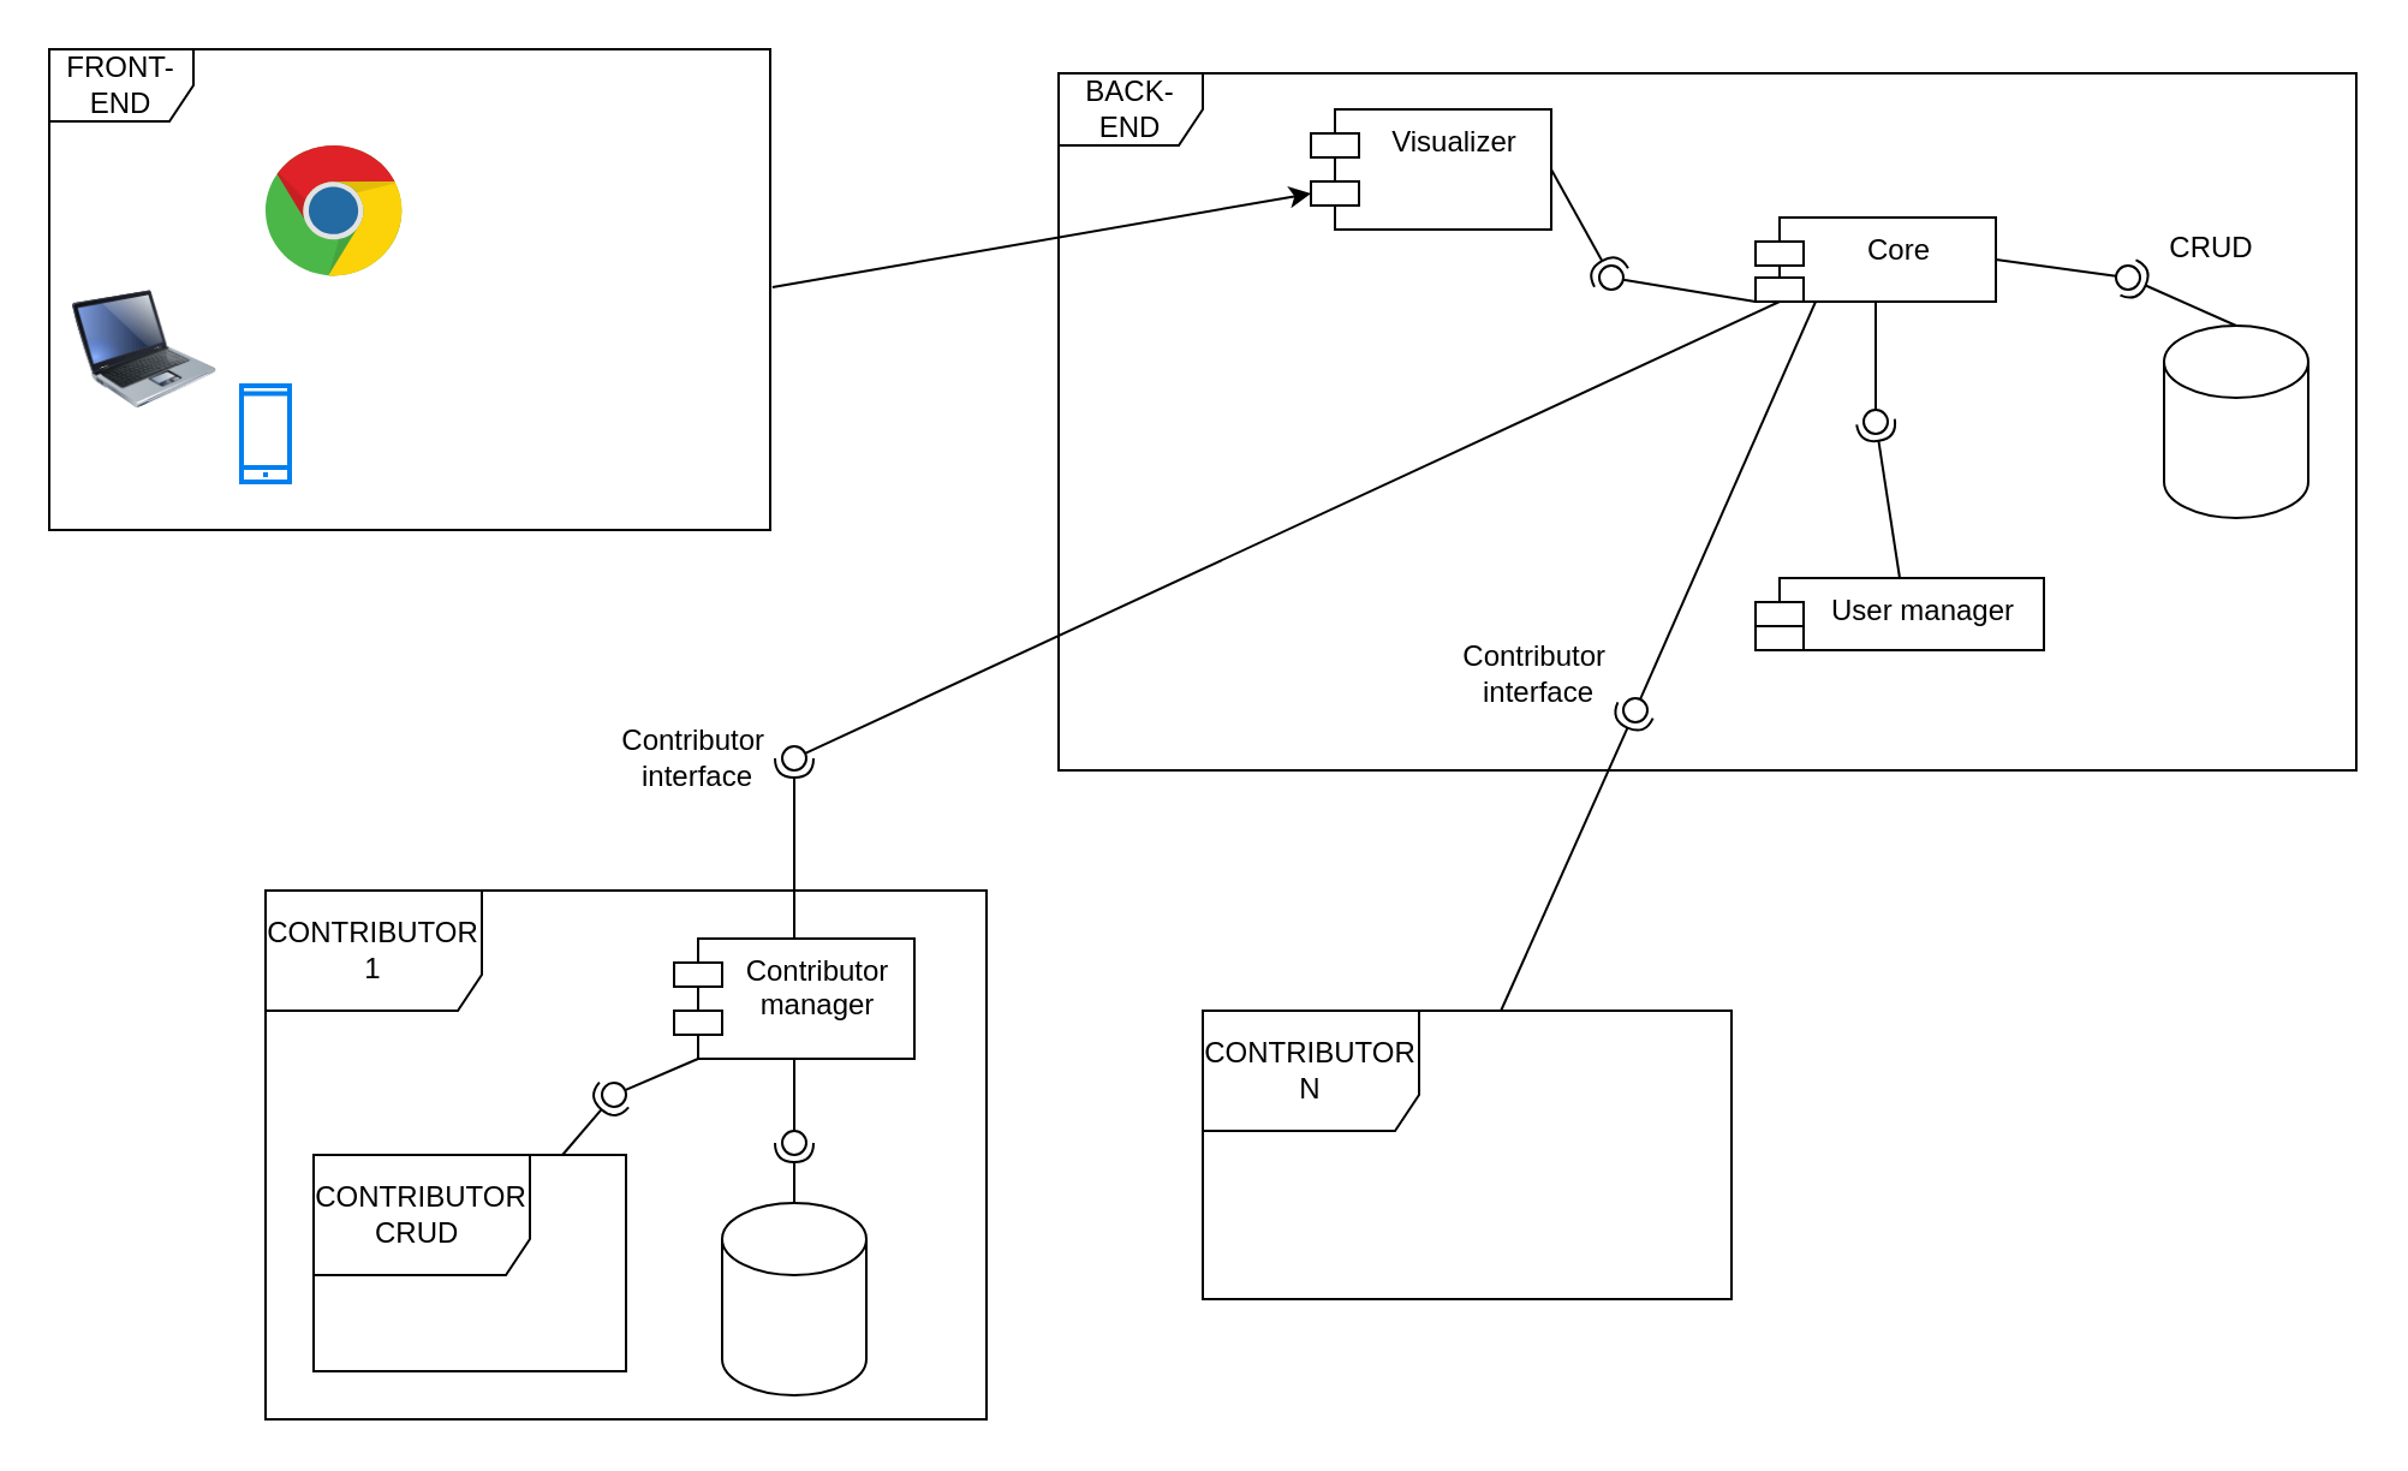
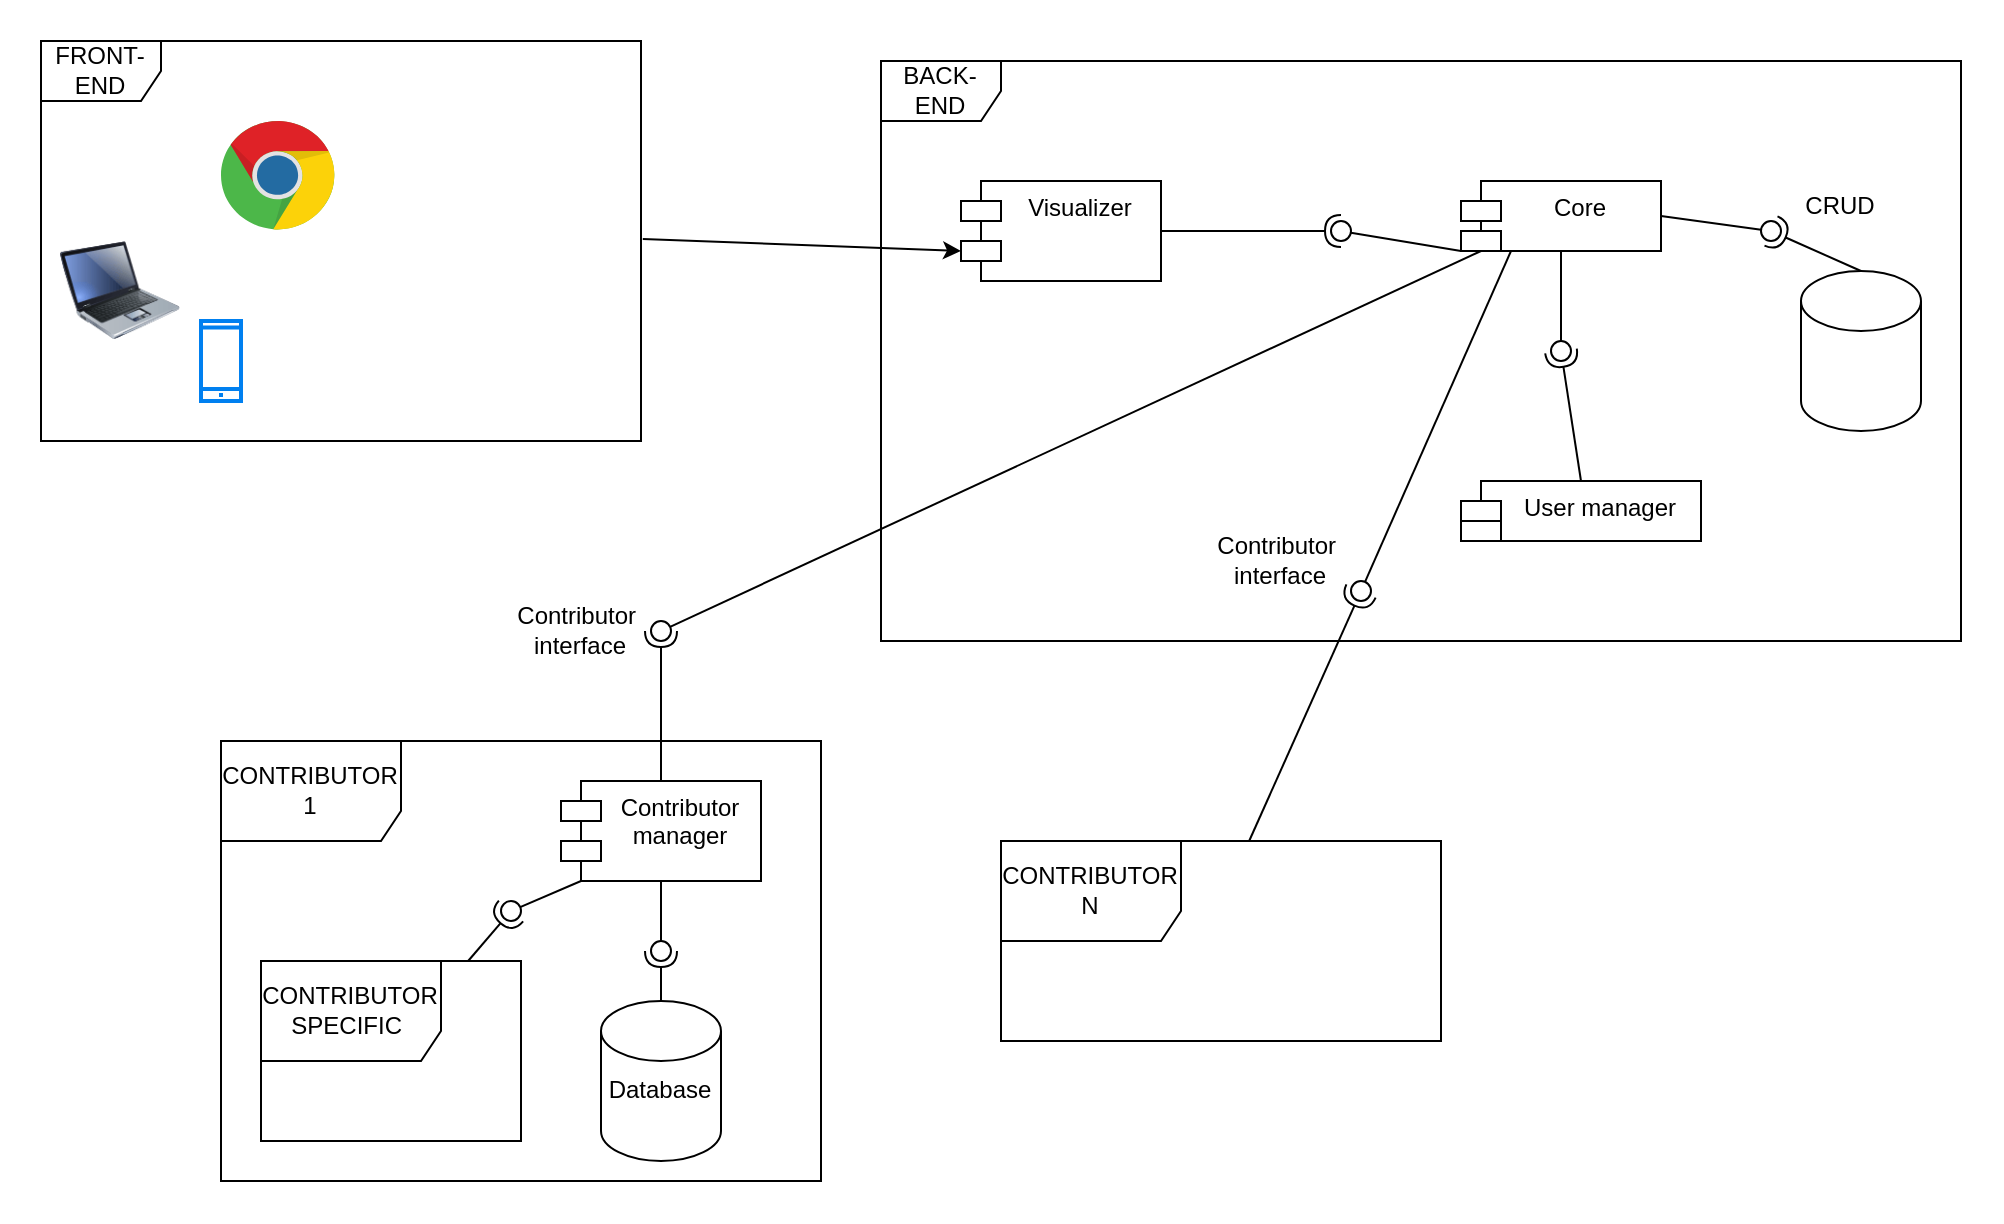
  <mxCell id="0" />
  <mxCell id="1" parent="0" />
  <mxCell id="2" value="FRONT-END" style="shape=umlFrame;whiteSpace=wrap;html=1;" vertex="1" parent="1"><mxGeometry x="20" y="20" width="300" height="200" as="geometry" /></mxCell>
  <mxCell id="3" value="BACK-END" style="shape=umlFrame;whiteSpace=wrap;html=1;" vertex="1" parent="1"><mxGeometry x="440" y="30" width="540" height="290" as="geometry" /></mxCell>
  <mxCell id="4" value="CONTRIBUTOR 1" style="shape=umlFrame;whiteSpace=wrap;html=1;width=90;height=50;" vertex="1" parent="1"><mxGeometry x="110" y="370" width="300" height="220" as="geometry" /></mxCell>
- <mxCell id="5" value="CONTRIBUTOR N" style="shape=umlFrame;whiteSpace=wrap;html=1;width=90;height=50;" vertex="1" parent="1"><mxGeometry x="500" y="420" width="220" height="120" as="geometry" /></mxCell>
+ <mxCell id="5" value="CONTRIBUTOR N" style="shape=umlFrame;whiteSpace=wrap;html=1;width=90;height=50;" vertex="1" parent="1"><mxGeometry x="500" y="420" width="220" height="100" as="geometry" /></mxCell>
  <mxCell id="6" value="" style="image;html=1;image=img/lib/clip_art/computers/Laptop_128x128.png" vertex="1" parent="1"><mxGeometry x="30" y="110" width="60" height="70" as="geometry" /></mxCell>
  <mxCell id="7" value="" style="dashed=0;outlineConnect=0;html=1;align=center;labelPosition=center;verticalLabelPosition=bottom;verticalAlign=top;shape=mxgraph.weblogos.chrome" vertex="1" parent="1"><mxGeometry x="110" y="60" width="57.4" height="55.4" as="geometry" /></mxCell>
  <mxCell id="8" value="" style="html=1;verticalLabelPosition=bottom;align=center;labelBackgroundColor=#ffffff;verticalAlign=top;strokeWidth=2;strokeColor=#0080F0;shadow=0;dashed=0;shape=mxgraph.ios7.icons.smartphone;" vertex="1" parent="1"><mxGeometry x="100" y="160" width="20" height="40" as="geometry" /></mxCell>
  <mxCell id="9" value="" style="shape=image;html=1;verticalAlign=top;verticalLabelPosition=bottom;labelBackgroundColor=#ffffff;imageAspect=0;aspect=fixed;image=https://cdn3.iconfinder.com/data/icons/logos-brands-3/24/logo_brand_brands_logos_safari-128.png" vertex="1" parent="1"><mxGeometry x="140" y="120" width="64.2" height="64.2" as="geometry" /></mxCell>
- <mxCell id="10" value="Visualizer" style="shape=module;align=left;spacingLeft=20;align=center;verticalAlign=top;" vertex="1" parent="1"><mxGeometry x="545" y="45" width="100" height="50" as="geometry" /></mxCell>
+ <mxCell id="10" value="Visualizer" style="shape=module;align=left;spacingLeft=20;align=center;verticalAlign=top;" vertex="1" parent="1"><mxGeometry x="480" y="90" width="100" height="50" as="geometry" /></mxCell>
  <mxCell id="11" value="Core" style="shape=module;align=left;spacingLeft=20;align=center;verticalAlign=top;" vertex="1" parent="1"><mxGeometry x="730" y="90" width="100" height="35" as="geometry" /></mxCell>
  <mxCell id="12" value="Contributor &#10;manager" style="shape=module;align=left;spacingLeft=20;align=center;verticalAlign=top;" vertex="1" parent="1"><mxGeometry x="280" y="390" width="100" height="50" as="geometry" /></mxCell>
  <mxCell id="13" value="" style="shape=cylinder3;whiteSpace=wrap;html=1;boundedLbl=1;backgroundOutline=1;size=15;" vertex="1" parent="1"><mxGeometry x="300" y="500" width="60" height="80" as="geometry" /></mxCell>
+ <mxCell id="14" value="Database" style="text;html=1;strokeColor=none;fillColor=none;align=center;verticalAlign=middle;whiteSpace=wrap;rounded=0;" vertex="1" parent="1"><mxGeometry x="310" y="535" width="40" height="20" as="geometry" /></mxCell>
  <mxCell id="15" value="User manager" style="shape=module;align=left;spacingLeft=20;align=center;verticalAlign=top;" vertex="1" parent="1"><mxGeometry x="730" y="240" width="120" height="30" as="geometry" /></mxCell>
  <mxCell id="16" value="" style="endArrow=classic;html=1;exitX=1.003;exitY=0.495;exitDx=0;exitDy=0;exitPerimeter=0;entryX=0;entryY=0;entryDx=0;entryDy=35;entryPerimeter=0;" edge="1" parent="1" source="2" target="10"><mxGeometry width="50" height="50" relative="1" as="geometry"><mxPoint x="340" y="350" as="sourcePoint" /><mxPoint x="440" y="119" as="targetPoint" /></mxGeometry></mxCell>
  <mxCell id="17" value="" style="rounded=0;orthogonalLoop=1;jettySize=auto;html=1;endArrow=none;endFill=0;exitX=0.5;exitY=1;exitDx=0;exitDy=0;" edge="1" target="19" parent="1" source="11"><mxGeometry relative="1" as="geometry"><mxPoint x="340" y="325" as="sourcePoint" /></mxGeometry></mxCell>
  <mxCell id="18" value="" style="rounded=0;orthogonalLoop=1;jettySize=auto;html=1;endArrow=halfCircle;endFill=0;entryX=0.5;entryY=0.5;entryDx=0;entryDy=0;endSize=6;strokeWidth=1;exitX=0.5;exitY=0;exitDx=0;exitDy=0;" edge="1" target="19" parent="1" source="15"><mxGeometry relative="1" as="geometry"><mxPoint x="380" y="325" as="sourcePoint" /></mxGeometry></mxCell>
  <mxCell id="19" value="" style="ellipse;whiteSpace=wrap;html=1;fontFamily=Helvetica;fontSize=12;fontColor=#000000;align=center;strokeColor=#000000;fillColor=#ffffff;points=[];aspect=fixed;resizable=0;" vertex="1" parent="1"><mxGeometry x="775" y="170" width="10" height="10" as="geometry" /></mxCell>
  <mxCell id="20" value="" style="rounded=0;orthogonalLoop=1;jettySize=auto;html=1;endArrow=none;endFill=0;exitX=0;exitY=0;exitDx=0;exitDy=35;exitPerimeter=0;" edge="1" target="22" parent="1" source="11"><mxGeometry relative="1" as="geometry"><mxPoint x="650" y="115" as="sourcePoint" /></mxGeometry></mxCell>
  <mxCell id="21" value="" style="rounded=0;orthogonalLoop=1;jettySize=auto;html=1;endArrow=halfCircle;endFill=0;entryX=0.5;entryY=0.5;entryDx=0;entryDy=0;endSize=6;strokeWidth=1;exitX=1;exitY=0.5;exitDx=0;exitDy=0;" edge="1" target="22" parent="1" source="10"><mxGeometry relative="1" as="geometry"><mxPoint x="690" y="115" as="sourcePoint" /></mxGeometry></mxCell>
  <mxCell id="22" value="" style="ellipse;whiteSpace=wrap;html=1;fontFamily=Helvetica;fontSize=12;fontColor=#000000;align=center;strokeColor=#000000;fillColor=#ffffff;points=[];aspect=fixed;resizable=0;" vertex="1" parent="1"><mxGeometry x="665" y="110" width="10" height="10" as="geometry" /></mxCell>
  <mxCell id="23" value="" style="rounded=0;orthogonalLoop=1;jettySize=auto;html=1;endArrow=none;endFill=0;exitX=0.5;exitY=1;exitDx=0;exitDy=0;" edge="1" target="25" parent="1" source="12"><mxGeometry relative="1" as="geometry"><mxPoint x="340" y="325" as="sourcePoint" /></mxGeometry></mxCell>
  <mxCell id="24" value="" style="rounded=0;orthogonalLoop=1;jettySize=auto;html=1;endArrow=halfCircle;endFill=0;entryX=0.5;entryY=0.5;entryDx=0;entryDy=0;endSize=6;strokeWidth=1;" edge="1" target="25" parent="1" source="13"><mxGeometry relative="1" as="geometry"><mxPoint x="380" y="325" as="sourcePoint" /></mxGeometry></mxCell>
  <mxCell id="25" value="" style="ellipse;whiteSpace=wrap;html=1;fontFamily=Helvetica;fontSize=12;fontColor=#000000;align=center;strokeColor=#000000;fillColor=#ffffff;points=[];aspect=fixed;resizable=0;" vertex="1" parent="1"><mxGeometry x="325" y="470" width="10" height="10" as="geometry" /></mxCell>
  <mxCell id="26" value="" style="rounded=0;orthogonalLoop=1;jettySize=auto;html=1;endArrow=none;endFill=0;exitX=0;exitY=1;exitDx=10;exitDy=0;exitPerimeter=0;" edge="1" target="28" parent="1" source="11"><mxGeometry relative="1" as="geometry"><mxPoint x="310" y="315" as="sourcePoint" /></mxGeometry></mxCell>
  <mxCell id="27" value="" style="rounded=0;orthogonalLoop=1;jettySize=auto;html=1;endArrow=halfCircle;endFill=0;entryX=0.5;entryY=0.5;entryDx=0;entryDy=0;endSize=6;strokeWidth=1;" edge="1" target="28" parent="1" source="12"><mxGeometry relative="1" as="geometry"><mxPoint x="350" y="315" as="sourcePoint" /></mxGeometry></mxCell>
  <mxCell id="28" value="" style="ellipse;whiteSpace=wrap;html=1;fontFamily=Helvetica;fontSize=12;fontColor=#000000;align=center;strokeColor=#000000;fillColor=#ffffff;points=[];aspect=fixed;resizable=0;" vertex="1" parent="1"><mxGeometry x="325" y="310" width="10" height="10" as="geometry" /></mxCell>
  <mxCell id="29" value="" style="rounded=0;orthogonalLoop=1;jettySize=auto;html=1;endArrow=none;endFill=0;exitX=0.25;exitY=1;exitDx=0;exitDy=0;" edge="1" target="31" parent="1" source="11"><mxGeometry relative="1" as="geometry"><mxPoint x="340" y="325" as="sourcePoint" /></mxGeometry></mxCell>
  <mxCell id="30" value="" style="rounded=0;orthogonalLoop=1;jettySize=auto;html=1;endArrow=halfCircle;endFill=0;entryX=0.5;entryY=0.5;entryDx=0;entryDy=0;endSize=6;strokeWidth=1;exitX=0.564;exitY=0;exitDx=0;exitDy=0;exitPerimeter=0;" edge="1" target="31" parent="1" source="5"><mxGeometry relative="1" as="geometry"><mxPoint x="380" y="325" as="sourcePoint" /></mxGeometry></mxCell>
  <mxCell id="31" value="" style="ellipse;whiteSpace=wrap;html=1;fontFamily=Helvetica;fontSize=12;fontColor=#000000;align=center;strokeColor=#000000;fillColor=#ffffff;points=[];aspect=fixed;resizable=0;" vertex="1" parent="1"><mxGeometry x="675" y="290" width="10" height="10" as="geometry" /></mxCell>
- <mxCell id="32" value="CONTRIBUTOR CRUD&amp;nbsp;" style="shape=umlFrame;whiteSpace=wrap;html=1;width=90;height=50;" vertex="1" parent="1"><mxGeometry x="130" y="480" width="130" height="90" as="geometry" /></mxCell>
+ <mxCell id="32" value="CONTRIBUTOR SPECIFIC&amp;nbsp;" style="shape=umlFrame;whiteSpace=wrap;html=1;width=90;height=50;" vertex="1" parent="1"><mxGeometry x="130" y="480" width="130" height="90" as="geometry" /></mxCell>
  <mxCell id="33" value="" style="rounded=0;orthogonalLoop=1;jettySize=auto;html=1;endArrow=none;endFill=0;exitX=0;exitY=1;exitDx=10;exitDy=0;exitPerimeter=0;" edge="1" target="35" parent="1" source="12"><mxGeometry relative="1" as="geometry"><mxPoint x="340" y="325" as="sourcePoint" /></mxGeometry></mxCell>
  <mxCell id="34" value="" style="rounded=0;orthogonalLoop=1;jettySize=auto;html=1;endArrow=halfCircle;endFill=0;entryX=0.5;entryY=0.5;entryDx=0;entryDy=0;endSize=6;strokeWidth=1;" edge="1" target="35" parent="1" source="32"><mxGeometry relative="1" as="geometry"><mxPoint x="380" y="325" as="sourcePoint" /></mxGeometry></mxCell>
  <mxCell id="35" value="" style="ellipse;whiteSpace=wrap;html=1;fontFamily=Helvetica;fontSize=12;fontColor=#000000;align=center;strokeColor=#000000;fillColor=#ffffff;points=[];aspect=fixed;resizable=0;" vertex="1" parent="1"><mxGeometry x="250" y="450" width="10" height="10" as="geometry" /></mxCell>
  <mxCell id="36" value="" style="shape=cylinder3;whiteSpace=wrap;html=1;boundedLbl=1;backgroundOutline=1;size=15;" vertex="1" parent="1"><mxGeometry x="900" y="135" width="60" height="80" as="geometry" /></mxCell>
  <mxCell id="37" value="" style="rounded=0;orthogonalLoop=1;jettySize=auto;html=1;endArrow=none;endFill=0;exitX=1;exitY=0.5;exitDx=0;exitDy=0;" edge="1" target="39" parent="1" source="11"><mxGeometry relative="1" as="geometry"><mxPoint x="860" y="110" as="sourcePoint" /></mxGeometry></mxCell>
  <mxCell id="38" value="" style="rounded=0;orthogonalLoop=1;jettySize=auto;html=1;endArrow=halfCircle;endFill=0;entryX=0.5;entryY=0.5;entryDx=0;entryDy=0;endSize=6;strokeWidth=1;exitX=0.5;exitY=0;exitDx=0;exitDy=0;exitPerimeter=0;" edge="1" target="39" parent="1" source="36"><mxGeometry relative="1" as="geometry"><mxPoint x="900" y="110" as="sourcePoint" /></mxGeometry></mxCell>
  <mxCell id="39" value="" style="ellipse;whiteSpace=wrap;html=1;fontFamily=Helvetica;fontSize=12;fontColor=#000000;align=center;strokeColor=#000000;fillColor=#ffffff;points=[];aspect=fixed;resizable=0;" vertex="1" parent="1"><mxGeometry x="880" y="110" width="10" height="10" as="geometry" /></mxCell>
  <mxCell id="40" value="Contributor&amp;nbsp;&lt;br&gt;interface" style="text;html=1;strokeColor=none;fillColor=none;align=center;verticalAlign=middle;whiteSpace=wrap;rounded=0;" vertex="1" parent="1"><mxGeometry x="270" y="305" width="40" height="20" as="geometry" /></mxCell>
  <mxCell id="41" value="Contributor&amp;nbsp;&lt;br&gt;interface" style="text;html=1;strokeColor=none;fillColor=none;align=center;verticalAlign=middle;whiteSpace=wrap;rounded=0;" vertex="1" parent="1"><mxGeometry x="620" y="270" width="40" height="20" as="geometry" /></mxCell>
  <mxCell id="42" value="CRUD" style="text;html=1;strokeColor=none;fillColor=none;align=center;verticalAlign=middle;whiteSpace=wrap;rounded=0;" vertex="1" parent="1"><mxGeometry x="900" y="92.7" width="40" height="20" as="geometry" /></mxCell>
